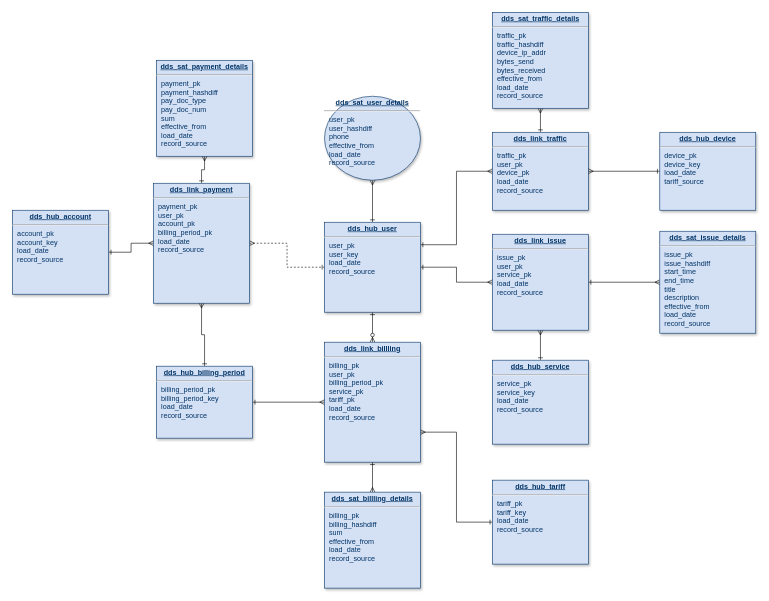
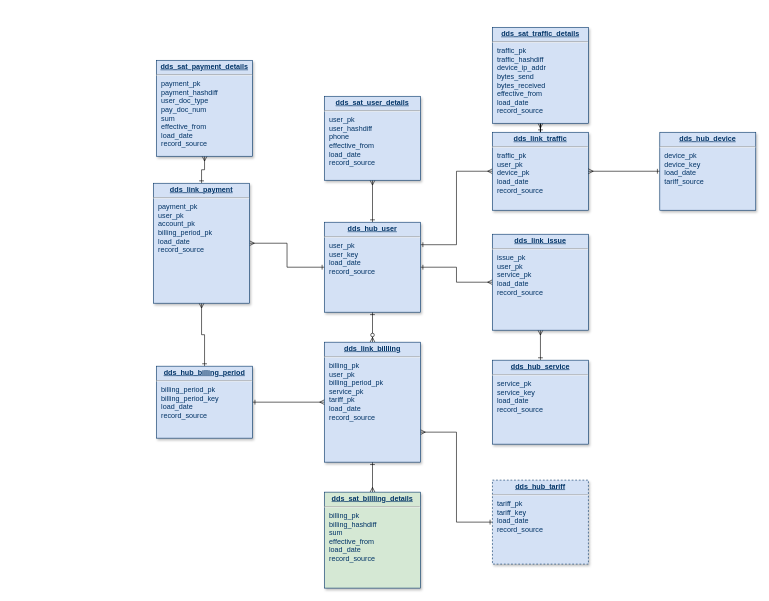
  <mxCell id="0" />
  <mxCell id="1" parent="0" />
  <mxCell id="2" style="edgeStyle=orthogonalEdgeStyle;rounded=0;orthogonalLoop=1;jettySize=auto;html=1;entryX=0.5;entryY=0;entryDx=0;entryDy=0;startArrow=ERone;startFill=0;endArrow=ERzeroToMany;endFill=1;" edge="1" parent="1" source="7" target="22"><mxGeometry relative="1" as="geometry" /></mxCell>
- <mxCell id="3" style="edgeStyle=orthogonalEdgeStyle;rounded=0;orthogonalLoop=1;jettySize=auto;html=1;entryX=1;entryY=0.5;entryDx=0;entryDy=0;startArrow=ERone;startFill=0;endArrow=ERmany;endFill=0;dashed=1;" edge="1" parent="1" source="7" target="14"><mxGeometry relative="1" as="geometry" /></mxCell>
+ <mxCell id="3" style="edgeStyle=orthogonalEdgeStyle;rounded=0;orthogonalLoop=1;jettySize=auto;html=1;entryX=1;entryY=0.5;entryDx=0;entryDy=0;startArrow=ERone;startFill=0;endArrow=ERmany;endFill=0;" edge="1" parent="1" source="7" target="14"><mxGeometry relative="1" as="geometry" /></mxCell>
  <mxCell id="4" style="edgeStyle=orthogonalEdgeStyle;rounded=0;orthogonalLoop=1;jettySize=auto;html=1;entryX=0.5;entryY=1;entryDx=0;entryDy=0;startArrow=ERone;startFill=0;endArrow=ERmany;endFill=0;" edge="1" parent="1" source="7" target="15"><mxGeometry relative="1" as="geometry" /></mxCell>
  <mxCell id="5" style="edgeStyle=orthogonalEdgeStyle;rounded=0;orthogonalLoop=1;jettySize=auto;html=1;entryX=0;entryY=0.5;entryDx=0;entryDy=0;startArrow=ERone;startFill=0;endArrow=ERmany;endFill=0;" edge="1" parent="1" source="7" target="25"><mxGeometry relative="1" as="geometry" /></mxCell>
  <mxCell id="6" style="edgeStyle=orthogonalEdgeStyle;rounded=0;orthogonalLoop=1;jettySize=auto;html=1;exitX=1;exitY=0.25;exitDx=0;exitDy=0;entryX=0;entryY=0.5;entryDx=0;entryDy=0;startArrow=ERone;startFill=0;endArrow=ERmany;endFill=0;" edge="1" parent="1" source="7" target="28"><mxGeometry relative="1" as="geometry" /></mxCell>
  <mxCell id="7" value="&lt;p style=&quot;margin: 0px ; margin-top: 4px ; text-align: center ; text-decoration: underline&quot;&gt;&lt;strong&gt;dds_hub_user&lt;br&gt;&lt;/strong&gt;&lt;/p&gt;&lt;hr&gt;&lt;p style=&quot;margin: 0px ; margin-left: 8px&quot;&gt;user_pk&lt;/p&gt;&lt;p style=&quot;margin: 0px ; margin-left: 8px&quot;&gt;user_key&lt;/p&gt;&lt;p style=&quot;margin: 0px ; margin-left: 8px&quot;&gt;load_date&lt;/p&gt;&lt;p style=&quot;margin: 0px ; margin-left: 8px&quot;&gt;record_source&lt;br&gt;&lt;/p&gt;" style="verticalAlign=top;align=left;overflow=fill;fontSize=12;fontFamily=Helvetica;html=1;strokeColor=#003366;shadow=1;fillColor=#D4E1F5;fontColor=#003366" parent="1" vertex="1"><mxGeometry x="540" y="370" width="160" height="150" as="geometry" /></mxCell>
- <mxCell id="8" style="edgeStyle=orthogonalEdgeStyle;rounded=0;orthogonalLoop=1;jettySize=auto;html=1;entryX=0;entryY=0.5;entryDx=0;entryDy=0;startArrow=ERone;startFill=0;endArrow=ERmany;endFill=0;" edge="1" parent="1" source="9" target="14"><mxGeometry relative="1" as="geometry" /></mxCell>
- <mxCell id="9" value="&lt;p style=&quot;margin: 0px ; margin-top: 4px ; text-align: center ; text-decoration: underline&quot;&gt;&lt;strong&gt;dds_hub_account&lt;br&gt;&lt;/strong&gt;&lt;/p&gt;&lt;hr&gt;&lt;p style=&quot;margin: 0px ; margin-left: 8px&quot;&gt;account_pk&lt;/p&gt;&lt;p style=&quot;margin: 0px ; margin-left: 8px&quot;&gt;account_key&lt;/p&gt;&lt;p style=&quot;margin: 0px ; margin-left: 8px&quot;&gt;load_date&lt;/p&gt;&lt;p style=&quot;margin: 0px ; margin-left: 8px&quot;&gt;record_source&lt;br&gt;&lt;/p&gt;" style="verticalAlign=top;align=left;overflow=fill;fontSize=12;fontFamily=Helvetica;html=1;strokeColor=#003366;shadow=1;fillColor=#D4E1F5;fontColor=#003366" parent="1" vertex="1"><mxGeometry x="20" y="350" width="160" height="140" as="geometry" /></mxCell>
  <mxCell id="10" style="edgeStyle=orthogonalEdgeStyle;rounded=0;orthogonalLoop=1;jettySize=auto;html=1;entryX=0.5;entryY=1;entryDx=0;entryDy=0;startArrow=ERone;startFill=0;endArrow=ERmany;endFill=0;" edge="1" parent="1" source="12" target="14"><mxGeometry relative="1" as="geometry" /></mxCell>
  <mxCell id="11" style="edgeStyle=orthogonalEdgeStyle;rounded=0;orthogonalLoop=1;jettySize=auto;html=1;startArrow=ERone;startFill=0;endArrow=ERmany;endFill=0;" edge="1" parent="1" source="12" target="22"><mxGeometry relative="1" as="geometry" /></mxCell>
  <mxCell id="12" value="&lt;p style=&quot;margin: 0px ; margin-top: 4px ; text-align: center ; text-decoration: underline&quot;&gt;&lt;strong&gt;dds_hub_billing_period&lt;br&gt;&lt;/strong&gt;&lt;/p&gt;&lt;hr&gt;&lt;p style=&quot;margin: 0px ; margin-left: 8px&quot;&gt;billing_period_pk&lt;/p&gt;&lt;p style=&quot;margin: 0px ; margin-left: 8px&quot;&gt;billing_period_key&lt;/p&gt;&lt;p style=&quot;margin: 0px ; margin-left: 8px&quot;&gt;load_date&lt;/p&gt;&lt;p style=&quot;margin: 0px ; margin-left: 8px&quot;&gt;record_source&lt;br&gt;&lt;/p&gt;" style="verticalAlign=top;align=left;overflow=fill;fontSize=12;fontFamily=Helvetica;html=1;strokeColor=#003366;shadow=1;fillColor=#D4E1F5;fontColor=#003366" parent="1" vertex="1"><mxGeometry x="260" y="610" width="160" height="120" as="geometry" /></mxCell>
  <mxCell id="13" style="edgeStyle=orthogonalEdgeStyle;rounded=0;orthogonalLoop=1;jettySize=auto;html=1;entryX=0.5;entryY=1;entryDx=0;entryDy=0;startArrow=ERone;startFill=0;endArrow=ERmany;endFill=0;" edge="1" parent="1" source="14" target="16"><mxGeometry relative="1" as="geometry" /></mxCell>
  <mxCell id="14" value="&lt;p style=&quot;margin: 0px ; margin-top: 4px ; text-align: center ; text-decoration: underline&quot;&gt;&lt;strong&gt;dds_link_payment&lt;br&gt;&lt;/strong&gt;&lt;/p&gt;&lt;hr&gt;&lt;p style=&quot;margin: 0px ; margin-left: 8px&quot;&gt;payment_pk&lt;/p&gt;&lt;p style=&quot;margin: 0px ; margin-left: 8px&quot;&gt;user_pk&lt;/p&gt;&lt;p style=&quot;margin: 0px ; margin-left: 8px&quot;&gt;account_pk&lt;/p&gt;&lt;p style=&quot;margin: 0px ; margin-left: 8px&quot;&gt;billing_period_pk&lt;/p&gt;&lt;p style=&quot;margin: 0px ; margin-left: 8px&quot;&gt;load_date&lt;/p&gt;&lt;p style=&quot;margin: 0px ; margin-left: 8px&quot;&gt;record_source&lt;br&gt;&lt;/p&gt;" style="verticalAlign=top;align=left;overflow=fill;fontSize=12;fontFamily=Helvetica;html=1;strokeColor=#003366;shadow=1;fillColor=#D4E1F5;fontColor=#003366" parent="1" vertex="1"><mxGeometry x="255" y="305" width="160" height="200" as="geometry" /></mxCell>
- <mxCell id="15" value="&lt;p style=&quot;margin: 0px ; margin-top: 4px ; text-align: center ; text-decoration: underline&quot;&gt;&lt;strong&gt;dds_sat_user_details&lt;br&gt;&lt;/strong&gt;&lt;/p&gt;&lt;hr&gt;&lt;p style=&quot;margin: 0px ; margin-left: 8px&quot;&gt;user_pk&lt;/p&gt;&lt;p style=&quot;margin: 0px ; margin-left: 8px&quot;&gt;user_hashdiff&lt;br&gt;&lt;/p&gt;&lt;p style=&quot;margin: 0px ; margin-left: 8px&quot;&gt;phone&lt;/p&gt;&lt;p style=&quot;margin: 0px ; margin-left: 8px&quot;&gt;effective_from&lt;br&gt;&lt;/p&gt;&lt;p style=&quot;margin: 0px ; margin-left: 8px&quot;&gt;load_date&lt;/p&gt;&lt;p style=&quot;margin: 0px ; margin-left: 8px&quot;&gt;record_source&lt;br&gt;&lt;/p&gt;" style="ellipse;verticalAlign=top;align=left;overflow=fill;fontSize=12;fontFamily=Helvetica;html=1;strokeColor=#003366;shadow=1;fillColor=#D4E1F5;fontColor=#003366;" vertex="1" parent="1"><mxGeometry x="540" y="160" width="160" height="140" as="geometry" /></mxCell>
- <mxCell id="16" value="&lt;p style=&quot;margin: 0px ; margin-top: 4px ; text-align: center ; text-decoration: underline&quot;&gt;&lt;strong&gt;dds_sat_payment_details&lt;br&gt;&lt;/strong&gt;&lt;/p&gt;&lt;hr&gt;&lt;p style=&quot;margin: 0px ; margin-left: 8px&quot;&gt;payment_pk&lt;/p&gt;&lt;p style=&quot;margin: 0px ; margin-left: 8px&quot;&gt;payment_hashdiff&lt;br&gt;&lt;/p&gt;&lt;p style=&quot;margin: 0px ; margin-left: 8px&quot;&gt;pay_doc_type&lt;/p&gt;&lt;p style=&quot;margin: 0px ; margin-left: 8px&quot;&gt;pay_doc_num&lt;/p&gt;&lt;p style=&quot;margin: 0px ; margin-left: 8px&quot;&gt;sum&lt;/p&gt;&lt;p style=&quot;margin: 0px ; margin-left: 8px&quot;&gt;effective_from&lt;/p&gt;&lt;p style=&quot;margin: 0px ; margin-left: 8px&quot;&gt;load_date&lt;br&gt;&lt;/p&gt;&lt;p style=&quot;margin: 0px ; margin-left: 8px&quot;&gt;record_source&lt;br&gt;&lt;/p&gt;" style="verticalAlign=top;align=left;overflow=fill;fontSize=12;fontFamily=Helvetica;html=1;strokeColor=#003366;shadow=1;fillColor=#D4E1F5;fontColor=#003366" vertex="1" parent="1"><mxGeometry x="260" y="100" width="160" height="160" as="geometry" /></mxCell>
+ <mxCell id="15" value="&lt;p style=&quot;margin: 0px ; margin-top: 4px ; text-align: center ; text-decoration: underline&quot;&gt;&lt;strong&gt;dds_sat_user_details&lt;br&gt;&lt;/strong&gt;&lt;/p&gt;&lt;hr&gt;&lt;p style=&quot;margin: 0px ; margin-left: 8px&quot;&gt;user_pk&lt;/p&gt;&lt;p style=&quot;margin: 0px ; margin-left: 8px&quot;&gt;user_hashdiff&lt;br&gt;&lt;/p&gt;&lt;p style=&quot;margin: 0px ; margin-left: 8px&quot;&gt;phone&lt;/p&gt;&lt;p style=&quot;margin: 0px ; margin-left: 8px&quot;&gt;effective_from&lt;br&gt;&lt;/p&gt;&lt;p style=&quot;margin: 0px ; margin-left: 8px&quot;&gt;load_date&lt;/p&gt;&lt;p style=&quot;margin: 0px ; margin-left: 8px&quot;&gt;record_source&lt;br&gt;&lt;/p&gt;" style="verticalAlign=top;align=left;overflow=fill;fontSize=12;fontFamily=Helvetica;html=1;strokeColor=#003366;shadow=1;fillColor=#D4E1F5;fontColor=#003366" vertex="1" parent="1"><mxGeometry x="540" y="160" width="160" height="140" as="geometry" /></mxCell>
+ <mxCell id="16" value="&lt;p style=&quot;margin: 0px ; margin-top: 4px ; text-align: center ; text-decoration: underline&quot;&gt;&lt;strong&gt;dds_sat_payment_details&lt;br&gt;&lt;/strong&gt;&lt;/p&gt;&lt;hr&gt;&lt;p style=&quot;margin: 0px ; margin-left: 8px&quot;&gt;payment_pk&lt;/p&gt;&lt;p style=&quot;margin: 0px ; margin-left: 8px&quot;&gt;payment_hashdiff&lt;br&gt;&lt;/p&gt;&lt;p style=&quot;margin: 0px ; margin-left: 8px&quot;&gt;user_doc_type&lt;/p&gt;&lt;p style=&quot;margin: 0px ; margin-left: 8px&quot;&gt;pay_doc_num&lt;/p&gt;&lt;p style=&quot;margin: 0px ; margin-left: 8px&quot;&gt;sum&lt;/p&gt;&lt;p style=&quot;margin: 0px ; margin-left: 8px&quot;&gt;effective_from&lt;/p&gt;&lt;p style=&quot;margin: 0px ; margin-left: 8px&quot;&gt;load_date&lt;br&gt;&lt;/p&gt;&lt;p style=&quot;margin: 0px ; margin-left: 8px&quot;&gt;record_source&lt;br&gt;&lt;/p&gt;" style="verticalAlign=top;align=left;overflow=fill;fontSize=12;fontFamily=Helvetica;html=1;strokeColor=#003366;shadow=1;fillColor=#D4E1F5;fontColor=#003366" vertex="1" parent="1"><mxGeometry x="260" y="100" width="160" height="160" as="geometry" /></mxCell>
  <mxCell id="17" style="edgeStyle=orthogonalEdgeStyle;rounded=0;orthogonalLoop=1;jettySize=auto;html=1;entryX=0.5;entryY=1;entryDx=0;entryDy=0;startArrow=ERone;startFill=0;endArrow=ERmany;endFill=0;" edge="1" parent="1" source="18" target="25"><mxGeometry relative="1" as="geometry" /></mxCell>
  <mxCell id="18" value="&lt;p style=&quot;margin: 0px ; margin-top: 4px ; text-align: center ; text-decoration: underline&quot;&gt;&lt;strong&gt;dds_hub_service&lt;br&gt;&lt;/strong&gt;&lt;/p&gt;&lt;hr&gt;&lt;p style=&quot;margin: 0px ; margin-left: 8px&quot;&gt;service_pk&lt;/p&gt;&lt;p style=&quot;margin: 0px ; margin-left: 8px&quot;&gt;service_key&lt;/p&gt;&lt;p style=&quot;margin: 0px ; margin-left: 8px&quot;&gt;load_date&lt;/p&gt;&lt;p style=&quot;margin: 0px ; margin-left: 8px&quot;&gt;record_source&lt;br&gt;&lt;/p&gt;" style="verticalAlign=top;align=left;overflow=fill;fontSize=12;fontFamily=Helvetica;html=1;strokeColor=#003366;shadow=1;fillColor=#D4E1F5;fontColor=#003366" vertex="1" parent="1"><mxGeometry x="820" y="600" width="160" height="140" as="geometry" /></mxCell>
  <mxCell id="19" style="edgeStyle=orthogonalEdgeStyle;rounded=0;orthogonalLoop=1;jettySize=auto;html=1;entryX=1;entryY=0.75;entryDx=0;entryDy=0;startArrow=ERone;startFill=0;endArrow=ERmany;endFill=0;" edge="1" parent="1" source="20" target="22"><mxGeometry relative="1" as="geometry" /></mxCell>
- <mxCell id="20" value="&lt;p style=&quot;margin: 0px ; margin-top: 4px ; text-align: center ; text-decoration: underline&quot;&gt;&lt;strong&gt;dds_hub_tariff&lt;br&gt;&lt;/strong&gt;&lt;/p&gt;&lt;hr&gt;&lt;p style=&quot;margin: 0px ; margin-left: 8px&quot;&gt;tariff_pk&lt;/p&gt;&lt;p style=&quot;margin: 0px ; margin-left: 8px&quot;&gt;tariff_key&lt;/p&gt;&lt;p style=&quot;margin: 0px ; margin-left: 8px&quot;&gt;load_date&lt;/p&gt;&lt;p style=&quot;margin: 0px ; margin-left: 8px&quot;&gt;record_source&lt;br&gt;&lt;/p&gt;" style="verticalAlign=top;align=left;overflow=fill;fontSize=12;fontFamily=Helvetica;html=1;strokeColor=#003366;shadow=1;fillColor=#D4E1F5;fontColor=#003366" vertex="1" parent="1"><mxGeometry x="820" y="800" width="160" height="140" as="geometry" /></mxCell>
+ <mxCell id="20" value="&lt;p style=&quot;margin: 0px ; margin-top: 4px ; text-align: center ; text-decoration: underline&quot;&gt;&lt;strong&gt;dds_hub_tariff&lt;br&gt;&lt;/strong&gt;&lt;/p&gt;&lt;hr&gt;&lt;p style=&quot;margin: 0px ; margin-left: 8px&quot;&gt;tariff_pk&lt;/p&gt;&lt;p style=&quot;margin: 0px ; margin-left: 8px&quot;&gt;tariff_key&lt;/p&gt;&lt;p style=&quot;margin: 0px ; margin-left: 8px&quot;&gt;load_date&lt;/p&gt;&lt;p style=&quot;margin: 0px ; margin-left: 8px&quot;&gt;record_source&lt;br&gt;&lt;/p&gt;" style="verticalAlign=top;align=left;overflow=fill;fontSize=12;fontFamily=Helvetica;html=1;strokeColor=#003366;shadow=1;fillColor=#D4E1F5;fontColor=#003366;dashed=1;" vertex="1" parent="1"><mxGeometry x="820" y="800" width="160" height="140" as="geometry" /></mxCell>
  <mxCell id="21" style="edgeStyle=orthogonalEdgeStyle;rounded=0;orthogonalLoop=1;jettySize=auto;html=1;startArrow=ERone;startFill=0;endArrow=ERmany;endFill=0;" edge="1" parent="1" source="22" target="23"><mxGeometry relative="1" as="geometry" /></mxCell>
  <mxCell id="22" value="&lt;p style=&quot;margin: 0px ; margin-top: 4px ; text-align: center ; text-decoration: underline&quot;&gt;&lt;strong&gt;dds_link_billling&lt;br&gt;&lt;/strong&gt;&lt;/p&gt;&lt;hr&gt;&lt;p style=&quot;margin: 0px ; margin-left: 8px&quot;&gt;billing_pk&lt;/p&gt;&lt;p style=&quot;margin: 0px ; margin-left: 8px&quot;&gt;user_pk&lt;/p&gt;&lt;p style=&quot;margin: 0px ; margin-left: 8px&quot;&gt;billing_period_pk&lt;br&gt;&lt;/p&gt;&lt;p style=&quot;margin: 0px ; margin-left: 8px&quot;&gt;service_pk&lt;/p&gt;&lt;p style=&quot;margin: 0px ; margin-left: 8px&quot;&gt;tariff_pk&lt;br&gt;&lt;/p&gt;&lt;p style=&quot;margin: 0px ; margin-left: 8px&quot;&gt;load_date&lt;/p&gt;&lt;p style=&quot;margin: 0px ; margin-left: 8px&quot;&gt;record_source&lt;br&gt;&lt;/p&gt;" style="verticalAlign=top;align=left;overflow=fill;fontSize=12;fontFamily=Helvetica;html=1;strokeColor=#003366;shadow=1;fillColor=#D4E1F5;fontColor=#003366" vertex="1" parent="1"><mxGeometry x="540" y="570" width="160" height="200" as="geometry" /></mxCell>
- <mxCell id="23" value="&lt;p style=&quot;margin: 0px ; margin-top: 4px ; text-align: center ; text-decoration: underline&quot;&gt;&lt;strong&gt;dds_sat_billling_details&lt;br&gt;&lt;/strong&gt;&lt;/p&gt;&lt;hr&gt;&lt;p style=&quot;margin: 0px ; margin-left: 8px&quot;&gt;billing_pk&lt;/p&gt;&lt;p style=&quot;margin: 0px ; margin-left: 8px&quot;&gt;billing_hashdiff&lt;br&gt;&lt;/p&gt;&lt;p style=&quot;margin: 0px ; margin-left: 8px&quot;&gt;sum&lt;br&gt;&lt;/p&gt;&lt;p style=&quot;margin: 0px ; margin-left: 8px&quot;&gt;effective_from&lt;br&gt;&lt;/p&gt;&lt;p style=&quot;margin: 0px ; margin-left: 8px&quot;&gt;load_date&lt;/p&gt;&lt;p style=&quot;margin: 0px ; margin-left: 8px&quot;&gt;record_source&lt;br&gt;&lt;/p&gt;" style="verticalAlign=top;align=left;overflow=fill;fontSize=12;fontFamily=Helvetica;html=1;strokeColor=#003366;shadow=1;fillColor=#D4E1F5;fontColor=#003366" vertex="1" parent="1"><mxGeometry x="540" y="820" width="160" height="160" as="geometry" /></mxCell>
- <mxCell id="24" style="edgeStyle=orthogonalEdgeStyle;rounded=0;orthogonalLoop=1;jettySize=auto;html=1;startArrow=ERone;startFill=0;endArrow=ERmany;endFill=0;" edge="1" parent="1" source="25" target="26"><mxGeometry relative="1" as="geometry" /></mxCell>
+ <mxCell id="23" value="&lt;p style=&quot;margin: 0px ; margin-top: 4px ; text-align: center ; text-decoration: underline&quot;&gt;&lt;strong&gt;dds_sat_billling_details&lt;br&gt;&lt;/strong&gt;&lt;/p&gt;&lt;hr&gt;&lt;p style=&quot;margin: 0px ; margin-left: 8px&quot;&gt;billing_pk&lt;/p&gt;&lt;p style=&quot;margin: 0px ; margin-left: 8px&quot;&gt;billing_hashdiff&lt;br&gt;&lt;/p&gt;&lt;p style=&quot;margin: 0px ; margin-left: 8px&quot;&gt;sum&lt;br&gt;&lt;/p&gt;&lt;p style=&quot;margin: 0px ; margin-left: 8px&quot;&gt;effective_from&lt;br&gt;&lt;/p&gt;&lt;p style=&quot;margin: 0px ; margin-left: 8px&quot;&gt;load_date&lt;/p&gt;&lt;p style=&quot;margin: 0px ; margin-left: 8px&quot;&gt;record_source&lt;br&gt;&lt;/p&gt;" style="verticalAlign=top;align=left;overflow=fill;fontSize=12;fontFamily=Helvetica;html=1;strokeColor=#003366;shadow=1;fillColor=#d5e8d4;fontColor=#003366;" vertex="1" parent="1"><mxGeometry x="540" y="820" width="160" height="160" as="geometry" /></mxCell>
  <mxCell id="25" value="&lt;p style=&quot;margin: 0px ; margin-top: 4px ; text-align: center ; text-decoration: underline&quot;&gt;&lt;strong&gt;dds_link_issue&lt;br&gt;&lt;/strong&gt;&lt;/p&gt;&lt;hr&gt;&lt;p style=&quot;margin: 0px ; margin-left: 8px&quot;&gt;issue_pk&lt;/p&gt;&lt;p style=&quot;margin: 0px ; margin-left: 8px&quot;&gt;user_pk&lt;/p&gt;&lt;p style=&quot;margin: 0px ; margin-left: 8px&quot;&gt;service_pk&lt;br&gt;&lt;/p&gt;&lt;p style=&quot;margin: 0px ; margin-left: 8px&quot;&gt;load_date&lt;/p&gt;&lt;p style=&quot;margin: 0px ; margin-left: 8px&quot;&gt;record_source&lt;br&gt;&lt;/p&gt;" style="verticalAlign=top;align=left;overflow=fill;fontSize=12;fontFamily=Helvetica;html=1;strokeColor=#003366;shadow=1;fillColor=#D4E1F5;fontColor=#003366" vertex="1" parent="1"><mxGeometry x="820" y="390" width="160" height="160" as="geometry" /></mxCell>
- <mxCell id="26" value="&lt;p style=&quot;margin: 0px ; margin-top: 4px ; text-align: center ; text-decoration: underline&quot;&gt;&lt;strong&gt;dds_sat_issue_details&lt;br&gt;&lt;/strong&gt;&lt;/p&gt;&lt;hr&gt;&lt;p style=&quot;margin: 0px ; margin-left: 8px&quot;&gt;issue_pk&lt;/p&gt;&lt;p style=&quot;margin: 0px ; margin-left: 8px&quot;&gt;issue_hashdiff&lt;/p&gt;&lt;p style=&quot;margin: 0px ; margin-left: 8px&quot;&gt;start_time&lt;/p&gt;&lt;p style=&quot;margin: 0px ; margin-left: 8px&quot;&gt;end_time&lt;/p&gt;&lt;p style=&quot;margin: 0px ; margin-left: 8px&quot;&gt;title&lt;/p&gt;&lt;p style=&quot;margin: 0px ; margin-left: 8px&quot;&gt;description&lt;br&gt;&lt;/p&gt;&lt;p style=&quot;margin: 0px ; margin-left: 8px&quot;&gt;effective_from&lt;br&gt;&lt;/p&gt;&lt;p style=&quot;margin: 0px ; margin-left: 8px&quot;&gt;load_date&lt;/p&gt;&lt;p style=&quot;margin: 0px ; margin-left: 8px&quot;&gt;record_source&lt;br&gt;&lt;/p&gt;" style="verticalAlign=top;align=left;overflow=fill;fontSize=12;fontFamily=Helvetica;html=1;strokeColor=#003366;shadow=1;fillColor=#D4E1F5;fontColor=#003366" vertex="1" parent="1"><mxGeometry x="1099" y="385" width="160" height="170" as="geometry" /></mxCell>
  <mxCell id="27" style="edgeStyle=orthogonalEdgeStyle;rounded=0;orthogonalLoop=1;jettySize=auto;html=1;entryX=0.5;entryY=1;entryDx=0;entryDy=0;startArrow=ERone;startFill=0;endArrow=ERmany;endFill=0;" edge="1" parent="1" source="28" target="29"><mxGeometry relative="1" as="geometry" /></mxCell>
  <mxCell id="28" value="&lt;p style=&quot;margin: 0px ; margin-top: 4px ; text-align: center ; text-decoration: underline&quot;&gt;&lt;strong&gt;dds_link_traffic&lt;br&gt;&lt;/strong&gt;&lt;/p&gt;&lt;hr&gt;&lt;p style=&quot;margin: 0px ; margin-left: 8px&quot;&gt;traffic_pk&lt;/p&gt;&lt;p style=&quot;margin: 0px ; margin-left: 8px&quot;&gt;user_pk&lt;/p&gt;&lt;p style=&quot;margin: 0px ; margin-left: 8px&quot;&gt;device_pk&lt;br&gt;&lt;/p&gt;&lt;p style=&quot;margin: 0px ; margin-left: 8px&quot;&gt;load_date&lt;/p&gt;&lt;p style=&quot;margin: 0px ; margin-left: 8px&quot;&gt;record_source&lt;br&gt;&lt;/p&gt;" style="verticalAlign=top;align=left;overflow=fill;fontSize=12;fontFamily=Helvetica;html=1;strokeColor=#003366;shadow=1;fillColor=#D4E1F5;fontColor=#003366" vertex="1" parent="1"><mxGeometry x="820" y="220" width="160" height="130" as="geometry" /></mxCell>
- <mxCell id="29" value="&lt;p style=&quot;margin: 0px ; margin-top: 4px ; text-align: center ; text-decoration: underline&quot;&gt;&lt;strong&gt;dds_sat_traffic_details&lt;br&gt;&lt;/strong&gt;&lt;/p&gt;&lt;hr&gt;&lt;p style=&quot;margin: 0px ; margin-left: 8px&quot;&gt;traffic_pk&lt;/p&gt;&lt;p style=&quot;margin: 0px ; margin-left: 8px&quot;&gt;traffic_hashdiff&lt;br&gt;&lt;/p&gt;&lt;p style=&quot;margin: 0px ; margin-left: 8px&quot;&gt;device_ip_addr&lt;/p&gt;&lt;p style=&quot;margin: 0px ; margin-left: 8px&quot;&gt;bytes_send&lt;/p&gt;&lt;p style=&quot;margin: 0px ; margin-left: 8px&quot;&gt;bytes_received&lt;br&gt;&lt;/p&gt;&lt;p style=&quot;margin: 0px ; margin-left: 8px&quot;&gt;effective_from&lt;br&gt;&lt;/p&gt;&lt;p style=&quot;margin: 0px ; margin-left: 8px&quot;&gt;load_date&lt;/p&gt;&lt;p style=&quot;margin: 0px ; margin-left: 8px&quot;&gt;record_source&lt;br&gt;&lt;/p&gt;" style="verticalAlign=top;align=left;overflow=fill;fontSize=12;fontFamily=Helvetica;html=1;strokeColor=#003366;shadow=1;fillColor=#D4E1F5;fontColor=#003366" vertex="1" parent="1"><mxGeometry x="820" y="20" width="160" height="160" as="geometry" /></mxCell>
+ <mxCell id="29" value="&lt;p style=&quot;margin: 0px ; margin-top: 4px ; text-align: center ; text-decoration: underline&quot;&gt;&lt;strong&gt;dds_sat_traffic_details&lt;br&gt;&lt;/strong&gt;&lt;/p&gt;&lt;hr&gt;&lt;p style=&quot;margin: 0px ; margin-left: 8px&quot;&gt;traffic_pk&lt;/p&gt;&lt;p style=&quot;margin: 0px ; margin-left: 8px&quot;&gt;traffic_hashdiff&lt;br&gt;&lt;/p&gt;&lt;p style=&quot;margin: 0px ; margin-left: 8px&quot;&gt;device_ip_addr&lt;/p&gt;&lt;p style=&quot;margin: 0px ; margin-left: 8px&quot;&gt;bytes_send&lt;/p&gt;&lt;p style=&quot;margin: 0px ; margin-left: 8px&quot;&gt;bytes_received&lt;br&gt;&lt;/p&gt;&lt;p style=&quot;margin: 0px ; margin-left: 8px&quot;&gt;effective_from&lt;br&gt;&lt;/p&gt;&lt;p style=&quot;margin: 0px ; margin-left: 8px&quot;&gt;load_date&lt;/p&gt;&lt;p style=&quot;margin: 0px ; margin-left: 8px&quot;&gt;record_source&lt;br&gt;&lt;/p&gt;" style="verticalAlign=top;align=left;overflow=fill;fontSize=12;fontFamily=Helvetica;html=1;strokeColor=#003366;shadow=1;fillColor=#D4E1F5;fontColor=#003366" vertex="1" parent="1"><mxGeometry x="820" y="45" width="160" height="160" as="geometry" /></mxCell>
  <mxCell id="30" style="edgeStyle=orthogonalEdgeStyle;rounded=0;orthogonalLoop=1;jettySize=auto;html=1;startArrow=ERone;startFill=0;endArrow=ERmany;endFill=0;" edge="1" parent="1" source="31" target="28"><mxGeometry relative="1" as="geometry" /></mxCell>
  <mxCell id="31" value="&lt;p style=&quot;margin: 0px ; margin-top: 4px ; text-align: center ; text-decoration: underline&quot;&gt;&lt;strong&gt;dds_hub_device&lt;br&gt;&lt;/strong&gt;&lt;/p&gt;&lt;hr&gt;&lt;p style=&quot;margin: 0px ; margin-left: 8px&quot;&gt;device_pk&lt;/p&gt;&lt;p style=&quot;margin: 0px ; margin-left: 8px&quot;&gt;device_key&lt;/p&gt;&lt;p style=&quot;margin: 0px ; margin-left: 8px&quot;&gt;load_date&lt;/p&gt;&lt;p style=&quot;margin: 0px ; margin-left: 8px&quot;&gt;tariff_source&lt;br&gt;&lt;/p&gt;" style="verticalAlign=top;align=left;overflow=fill;fontSize=12;fontFamily=Helvetica;html=1;strokeColor=#003366;shadow=1;fillColor=#D4E1F5;fontColor=#003366" vertex="1" parent="1"><mxGeometry x="1099" y="220" width="160" height="130" as="geometry" /></mxCell>
